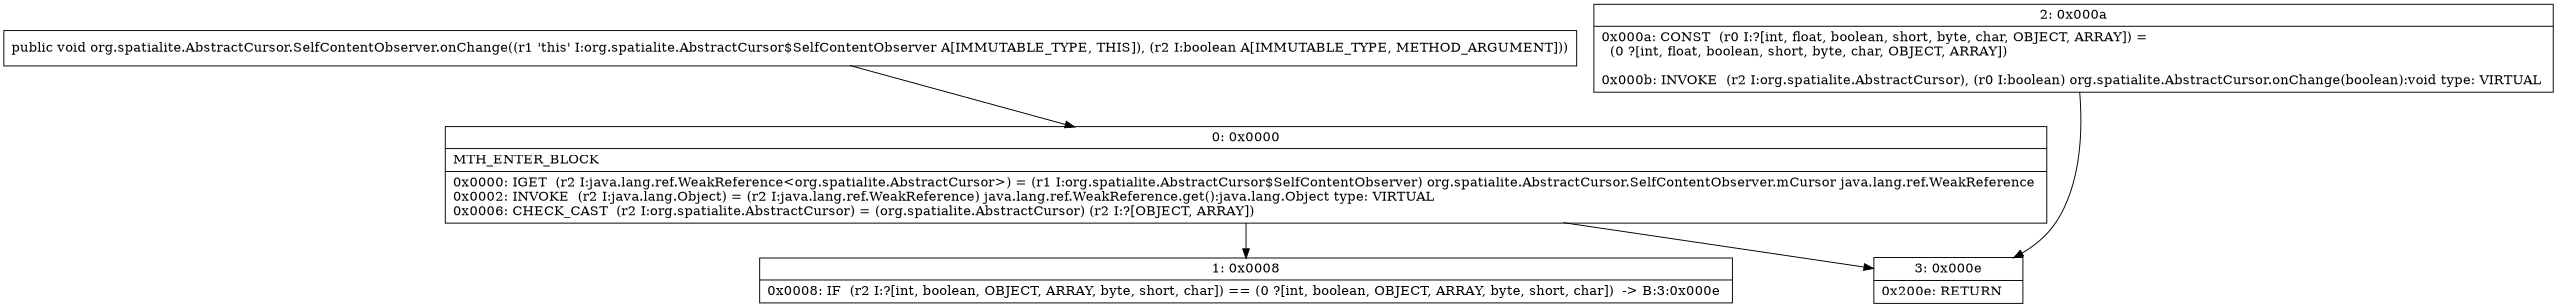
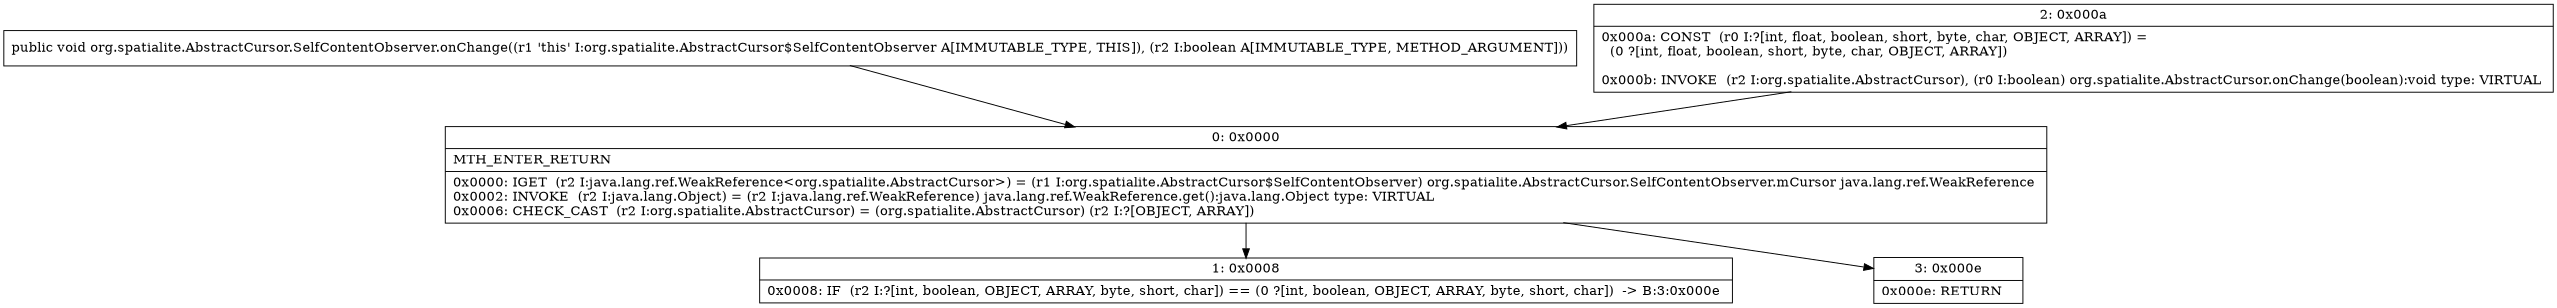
  digraph {
    node [shape=record]
-   n1 [label="{0\:\ 0x0000|MTH_ENTER_BLOCK\l|0x0000: IGET  (r2 I:java.lang.ref.WeakReference\<org.spatialite.AbstractCursor\>) = (r1 I:org.spatialite.AbstractCursor$SelfContentObserver) org.spatialite.AbstractCursor.SelfContentObserver.mCursor java.lang.ref.WeakReference \l0x0002: INVOKE  (r2 I:java.lang.Object) = (r2 I:java.lang.ref.WeakReference) java.lang.ref.WeakReference.get():java.lang.Object type: VIRTUAL \l0x0006: CHECK_CAST  (r2 I:org.spatialite.AbstractCursor) = (org.spatialite.AbstractCursor) (r2 I:?[OBJECT, ARRAY]) \l}"]
+   n1 [label="{0\:\ 0x0000|MTH_ENTER_RETURN\l|0x0000: IGET  (r2 I:java.lang.ref.WeakReference\<org.spatialite.AbstractCursor\>) = (r1 I:org.spatialite.AbstractCursor$SelfContentObserver) org.spatialite.AbstractCursor.SelfContentObserver.mCursor java.lang.ref.WeakReference \l0x0002: INVOKE  (r2 I:java.lang.Object) = (r2 I:java.lang.ref.WeakReference) java.lang.ref.WeakReference.get():java.lang.Object type: VIRTUAL \l0x0006: CHECK_CAST  (r2 I:org.spatialite.AbstractCursor) = (org.spatialite.AbstractCursor) (r2 I:?[OBJECT, ARRAY]) \l}"]
    n2 [label="{1\:\ 0x0008|0x0008: IF  (r2 I:?[int, boolean, OBJECT, ARRAY, byte, short, char]) == (0 ?[int, boolean, OBJECT, ARRAY, byte, short, char])  \-\> B:3:0x000e \l}"]
-   n3 [label="{3\:\ 0x000e|0x200e: RETURN   \l}"]
+   n3 [label="{3\:\ 0x000e|0x000e: RETURN   \l}"]
    n4 [label="{2\:\ 0x000a|0x000a: CONST  (r0 I:?[int, float, boolean, short, byte, char, OBJECT, ARRAY]) = \l  (0 ?[int, float, boolean, short, byte, char, OBJECT, ARRAY])\l \l0x000b: INVOKE  (r2 I:org.spatialite.AbstractCursor), (r0 I:boolean) org.spatialite.AbstractCursor.onChange(boolean):void type: VIRTUAL \l}"]
    n5 [label="{public void org.spatialite.AbstractCursor.SelfContentObserver.onChange((r1 'this' I:org.spatialite.AbstractCursor$SelfContentObserver A[IMMUTABLE_TYPE, THIS]), (r2 I:boolean A[IMMUTABLE_TYPE, METHOD_ARGUMENT])) }"]
    n1 -> n2
    n1 -> n3
-   n4 -> n3
+   n4 -> n1
    n5 -> n1
  }
